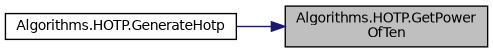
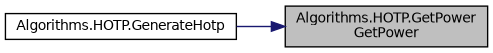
  digraph {
    rankdir=RL
    node [color=black fontname=Helvetica fontsize=10 shape=record style=filled]
-   n1 [fillcolor=grey75 fontcolor=black height=0.2 label="Algorithms.HOTP.GetPower\lOfTen" width=0.4]
+   n1 [fillcolor=grey75 fontcolor=black height=0.2 label="Algorithms.HOTP.GetPower\lGetPower" width=0.4]
    n2 [fillcolor=white height=0.2 label="Algorithms.HOTP.GenerateHotp" width=0.4]
    n1 -> n2 [color=midnightblue dir=back fontname=Helvetica fontsize=10 labelfontname=Helvetica labelfontsize=10 style=solid]
  }
